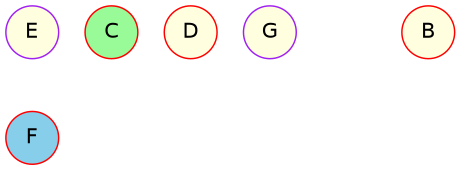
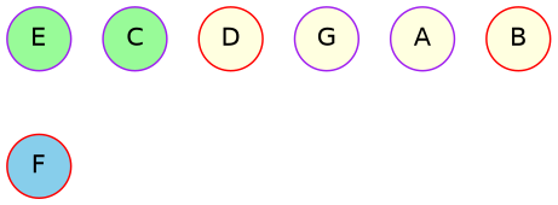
  graph {
    mindist=.1
    node [color=purple fillcolor=lightyellow fontname=Helvetica margin=0 shape=circle style=filled]
    edge [style=invis]
-   E
+   E [fillcolor=palegreen]
    F [color=red fillcolor=skyblue]
-   C [color=red fillcolor=palegreen]
+   C [fillcolor=palegreen]
    D [color=red]
    G
+   A
    B [color=red]
    subgraph sub_1 {
      E
      F
    }
    E -- F
    F -- F
  }
